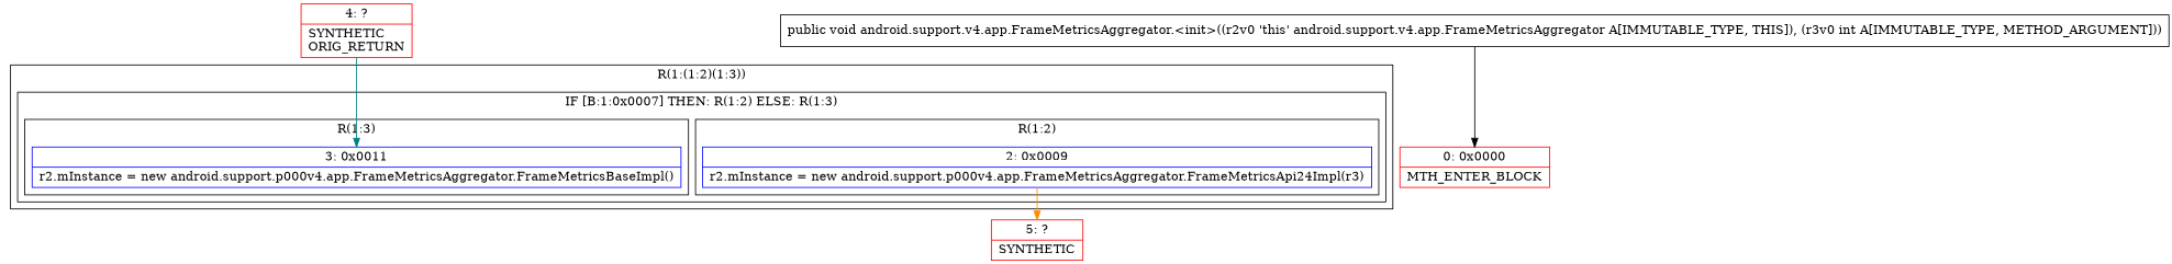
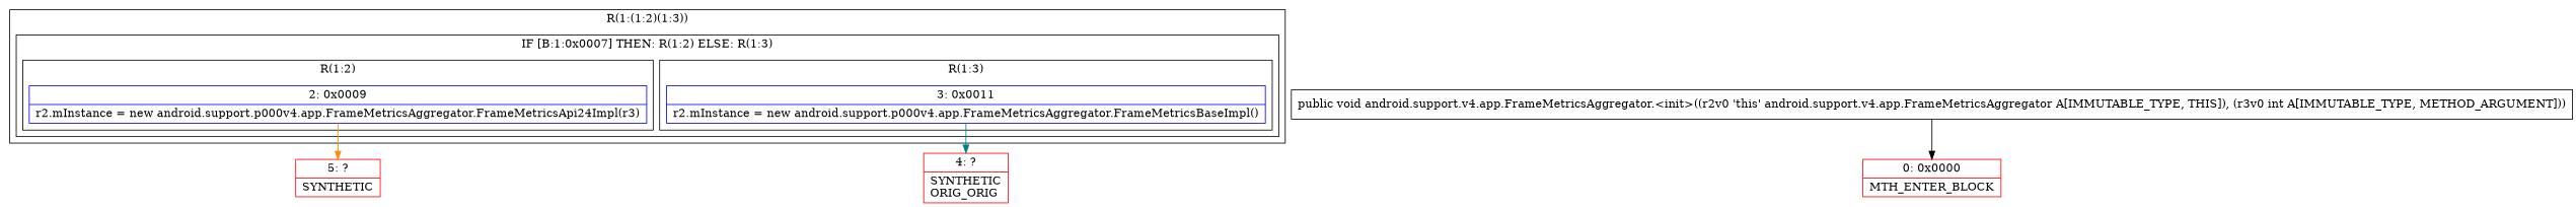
  digraph {
    node [color=red shape=record]
    n1 [color=blue label="{2\:\ 0x0009|r2.mInstance = new android.support.p000v4.app.FrameMetricsAggregator.FrameMetricsApi24Impl(r3)\l}"]
    n2 [color=blue label="{3\:\ 0x0011|r2.mInstance = new android.support.p000v4.app.FrameMetricsAggregator.FrameMetricsBaseImpl()\l}"]
    n3 [label="{5\:\ ?|SYNTHETIC\l}"]
-   n4 [label="{4\:\ ?|SYNTHETIC\lORIG_RETURN\l}"]
+   n4 [label="{4\:\ ?|SYNTHETIC\lORIG_ORIG\l}"]
    n5 [label="{0\:\ 0x0000|MTH_ENTER_BLOCK\l}"]
    n6 [label="{public void android.support.v4.app.FrameMetricsAggregator.\<init\>((r2v0 'this' android.support.v4.app.FrameMetricsAggregator A[IMMUTABLE_TYPE, THIS]), (r3v0 int A[IMMUTABLE_TYPE, METHOD_ARGUMENT])) }" color=""]
    subgraph cluster_1 {
      label="R(1:(1:2)(1:3))"
      subgraph cluster_2 {
        label="IF [B:1:0x0007] THEN: R(1:2) ELSE: R(1:3)"
        subgraph cluster_3 {
          label="R(1:2)"
          n1
        }
        subgraph cluster_4 {
          label="R(1:3)"
          n2
        }
      }
    }
    n1 -> n3 [color=darkorange]
-   n4 -> n2 [color=teal]
+   n2 -> n4 [color=teal]
    n6 -> n5 [color=black]
  }
